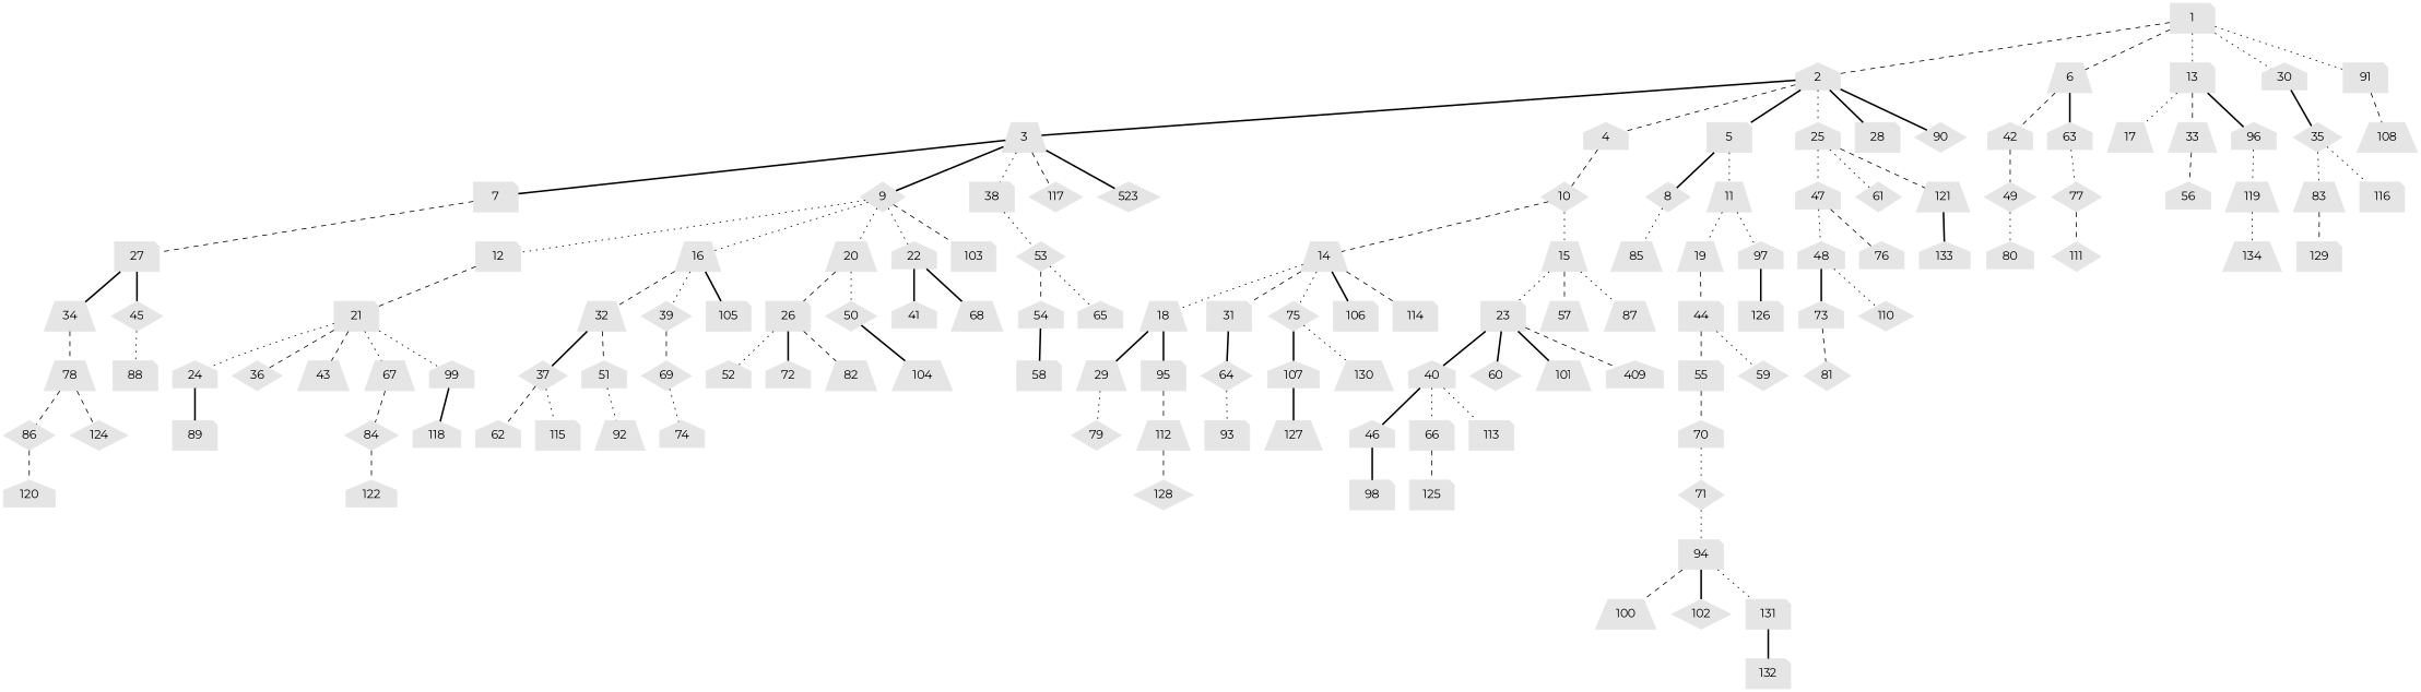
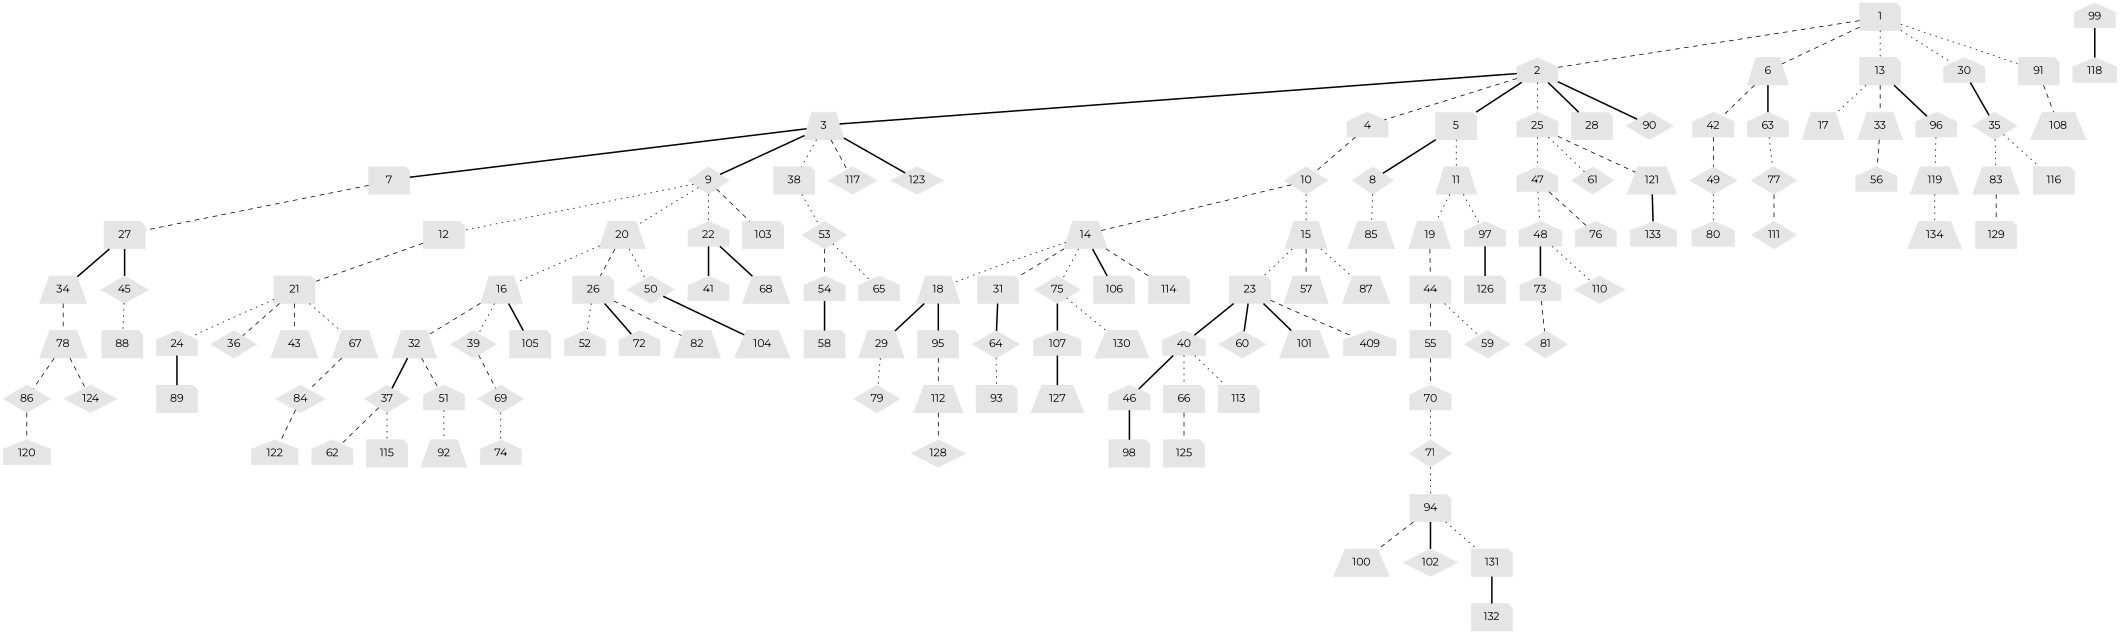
  graph {
    fontname=Montserrat
    node [color=gray90 fontname=Montserrat shape=note style=filled]
    edge [fontname=Montserrat style=dotted]
    2 [shape=house]
    1
    6 [shape=trapezium]
    13
    30 [shape=house]
    91
    3 [shape=trapezium]
    4 [shape=house]
    5
    25 [shape=house]
    28
    90 [shape=diamond]
    42 [shape=house]
    63 [shape=house]
    17 [shape=trapezium]
    33 [shape=trapezium]
    96 [shape=house]
    35 [shape=diamond]
    108 [shape=trapezium]
    7
    9 [shape=diamond]
    38
    117 [shape=diamond]
-   123 [shape=diamond label=523]
+   123 [shape=diamond]
    10 [shape=diamond]
    8 [shape=diamond]
    11 [shape=trapezium]
    47 [shape=house]
    61 [shape=diamond]
    121 [shape=trapezium]
    27
    12
    16 [shape=trapezium]
    20 [shape=trapezium]
    22 [shape=house]
    103
    53 [shape=diamond]
    14 [shape=trapezium]
    15 [shape=trapezium]
    85 [shape=trapezium]
    19 [shape=trapezium]
    97 [shape=house]
    49 [shape=diamond]
    77 [shape=diamond]
    34 [shape=trapezium]
    45 [shape=diamond]
    21
    32 [shape=trapezium]
    39 [shape=diamond]
    105
    26
    50 [shape=diamond]
    41 [shape=house]
    68 [shape=trapezium]
    18 [shape=trapezium]
    31
    75 [shape=diamond]
    106
    114
    23
    57 [shape=trapezium]
    87 [shape=trapezium]
    44
    126
    24 [shape=house]
    36 [shape=diamond]
    43 [shape=trapezium]
    67 [shape=trapezium]
    99 [shape=house]
    56 [shape=house]
    119 [shape=trapezium]
    29 [shape=trapezium]
    95
    64 [shape=diamond]
    107 [shape=house]
    130 [shape=trapezium]
    40 [shape=house]
    60 [shape=diamond]
    101 [shape=trapezium]
    n80 [label=409 shape=house]
    37 [shape=diamond]
    51 [shape=house]
    69 [shape=diamond]
    79 [shape=diamond]
    112 [shape=trapezium]
    55
    59 [shape=diamond]
    52 [shape=house]
    72 [shape=house]
    82 [shape=trapezium]
    104 [shape=trapezium]
    89
    84 [shape=diamond]
    118 [shape=house]
    46 [shape=house]
    66
    113
    48 [shape=house]
    76 [shape=house]
    133 [shape=house]
    78 [shape=trapezium]
    88
    83 [shape=trapezium]
    116
    93
    62 [shape=house]
    115
    92 [shape=trapezium]
    86 [shape=diamond]
    124 [shape=diamond]
    129
    54 [shape=house]
    65 [shape=house]
    74 [shape=house]
    98
    125
    80 [shape=house]
    70 [shape=house]
    73 [shape=house]
    110 [shape=diamond]
    81 [shape=diamond]
    58
    71 [shape=diamond]
    111 [shape=diamond]
    122 [shape=house]
    94
    100 [shape=trapezium]
    102 [shape=diamond]
    131
    127 [shape=trapezium]
    120 [shape=house]
    132
    128 [shape=diamond]
    134 [shape=trapezium]
    2 -- 3 [style=bold]
    2 -- 4 [style=dashed]
    2 -- 5 [style=bold]
    2 -- 25
    2 -- 28 [style=bold]
    2 -- 90 [style=bold]
    1 -- 2 [style=dashed]
    1 -- 6 [style=dashed]
    1 -- 13
    1 -- 30
    1 -- 91
    6 -- 42 [style=dashed]
    6 -- 63 [style=bold]
    13 -- 17
    13 -- 33 [style=dashed]
    13 -- 96 [style=bold]
    30 -- 35 [style=bold]
    91 -- 108 [style=dashed]
    3 -- 7 [style=bold]
    3 -- 9 [style=bold]
    3 -- 38
    3 -- 117 [style=dashed]
    3 -- 123 [style=bold]
    4 -- 10 [style=dashed]
    5 -- 8 [style=bold]
    5 -- 11
    25 -- 47
    25 -- 61
    25 -- 121 [style=dashed]
    42 -- 49 [style=dashed]
    63 -- 77
    33 -- 56 [style=dashed]
    96 -- 119
    35 -- 83
    35 -- 116
    7 -- 27 [style=dashed]
    9 -- 12
-   9 -- 16
+   20 -- 16
    9 -- 20
    9 -- 22
    9 -- 103 [style=dashed]
    38 -- 53
    10 -- 14 [style=dashed]
    10 -- 15
    8 -- 85
    11 -- 19
    11 -- 97
    47 -- 48
    47 -- 76 [style=dashed]
    121 -- 133 [style=bold]
    27 -- 34 [style=bold]
    27 -- 45 [style=bold]
    12 -- 21 [style=dashed]
    16 -- 32 [style=dashed]
    16 -- 39
    16 -- 105 [style=bold]
    20 -- 26 [style=dashed]
    20 -- 50
    22 -- 41 [style=bold]
    22 -- 68 [style=bold]
    53 -- 54 [style=dashed]
    53 -- 65
    14 -- 18
    14 -- 31 [style=dashed]
    14 -- 75
    14 -- 106 [style=bold]
    14 -- 114 [style=dashed]
    15 -- 23
    15 -- 57 [style=dashed]
    15 -- 87
    19 -- 44 [style=dashed]
    97 -- 126 [style=bold]
    49 -- 80
    77 -- 111 [style=dashed]
    34 -- 78 [style=dashed]
    45 -- 88
    21 -- 24
    21 -- 36 [style=dashed]
    21 -- 43 [style=dashed]
    21 -- 67
-   21 -- 99
    32 -- 37 [style=bold]
    32 -- 51 [style=dashed]
    39 -- 69 [style=dashed]
    26 -- 52
    26 -- 72 [style=bold]
    26 -- 82 [style=dashed]
    50 -- 104 [style=bold]
    18 -- 29 [style=bold]
    18 -- 95 [style=bold]
    31 -- 64 [style=bold]
    75 -- 107 [style=bold]
    75 -- 130
    23 -- 40 [style=bold]
    23 -- 60 [style=bold]
    23 -- 101 [style=bold]
    23 -- n80 [style=dashed]
    44 -- 55 [style=dashed]
    44 -- 59
    24 -- 89 [style=bold]
    67 -- 84 [style=dashed]
    99 -- 118 [style=bold]
    119 -- 134
    29 -- 79
    95 -- 112 [style=dashed]
    64 -- 93
    107 -- 127 [style=bold]
    40 -- 46 [style=bold]
    40 -- 66
    40 -- 113
    37 -- 62 [style=dashed]
    37 -- 115
    51 -- 92
    69 -- 74
    112 -- 128 [style=dashed]
    55 -- 70 [style=dashed]
    84 -- 122 [style=dashed]
    46 -- 98 [style=bold]
    66 -- 125 [style=dashed]
    48 -- 73 [style=bold]
    48 -- 110
    78 -- 86 [style=dashed]
    78 -- 124 [style=dashed]
    83 -- 129 [style=dashed]
    86 -- 120 [style=dashed]
    54 -- 58 [style=bold]
    70 -- 71
    73 -- 81 [style=dashed]
    71 -- 94
    94 -- 100 [style=dashed]
    94 -- 102 [style=bold]
    94 -- 131
    131 -- 132 [style=bold]
  }
